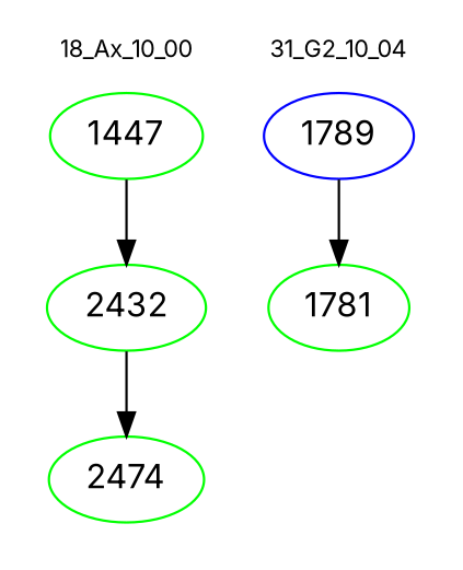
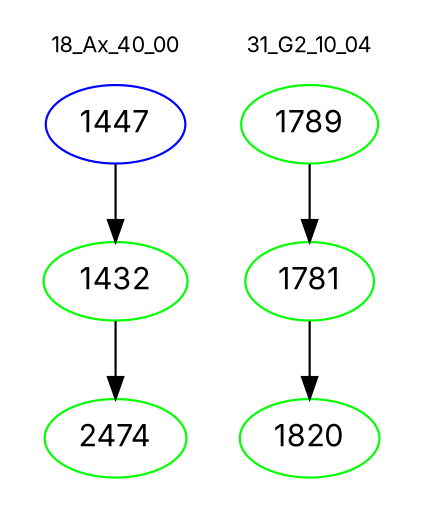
  digraph {
    fontname=Inter
    node [color=green fontname=Inter]
    edge [color=black fontname=Inter]
-   n1 [label=1447]
-   n2 [label=2432]
+   n1 [color=blue label=1447]
+   n2 [label=1432]
    n3 [label=2474]
-   n4 [color=blue label=1789]
+   n4 [label=1789]
    n5 [label=1781]
+   n6 [label=1820]
    subgraph cluster_1 {
      color=white
      fontsize=10
-     label="18_Ax_10_00"
+     label="18_Ax_40_00"
      n1
      n2
      n3
    }
    subgraph cluster_2 {
      color=white
      fontsize=10
      label="31_G2_10_04"
      n4
      n5
+     n6
    }
    n1 -> n2
    n2 -> n3
    n4 -> n5
+   n5 -> n6
  }
